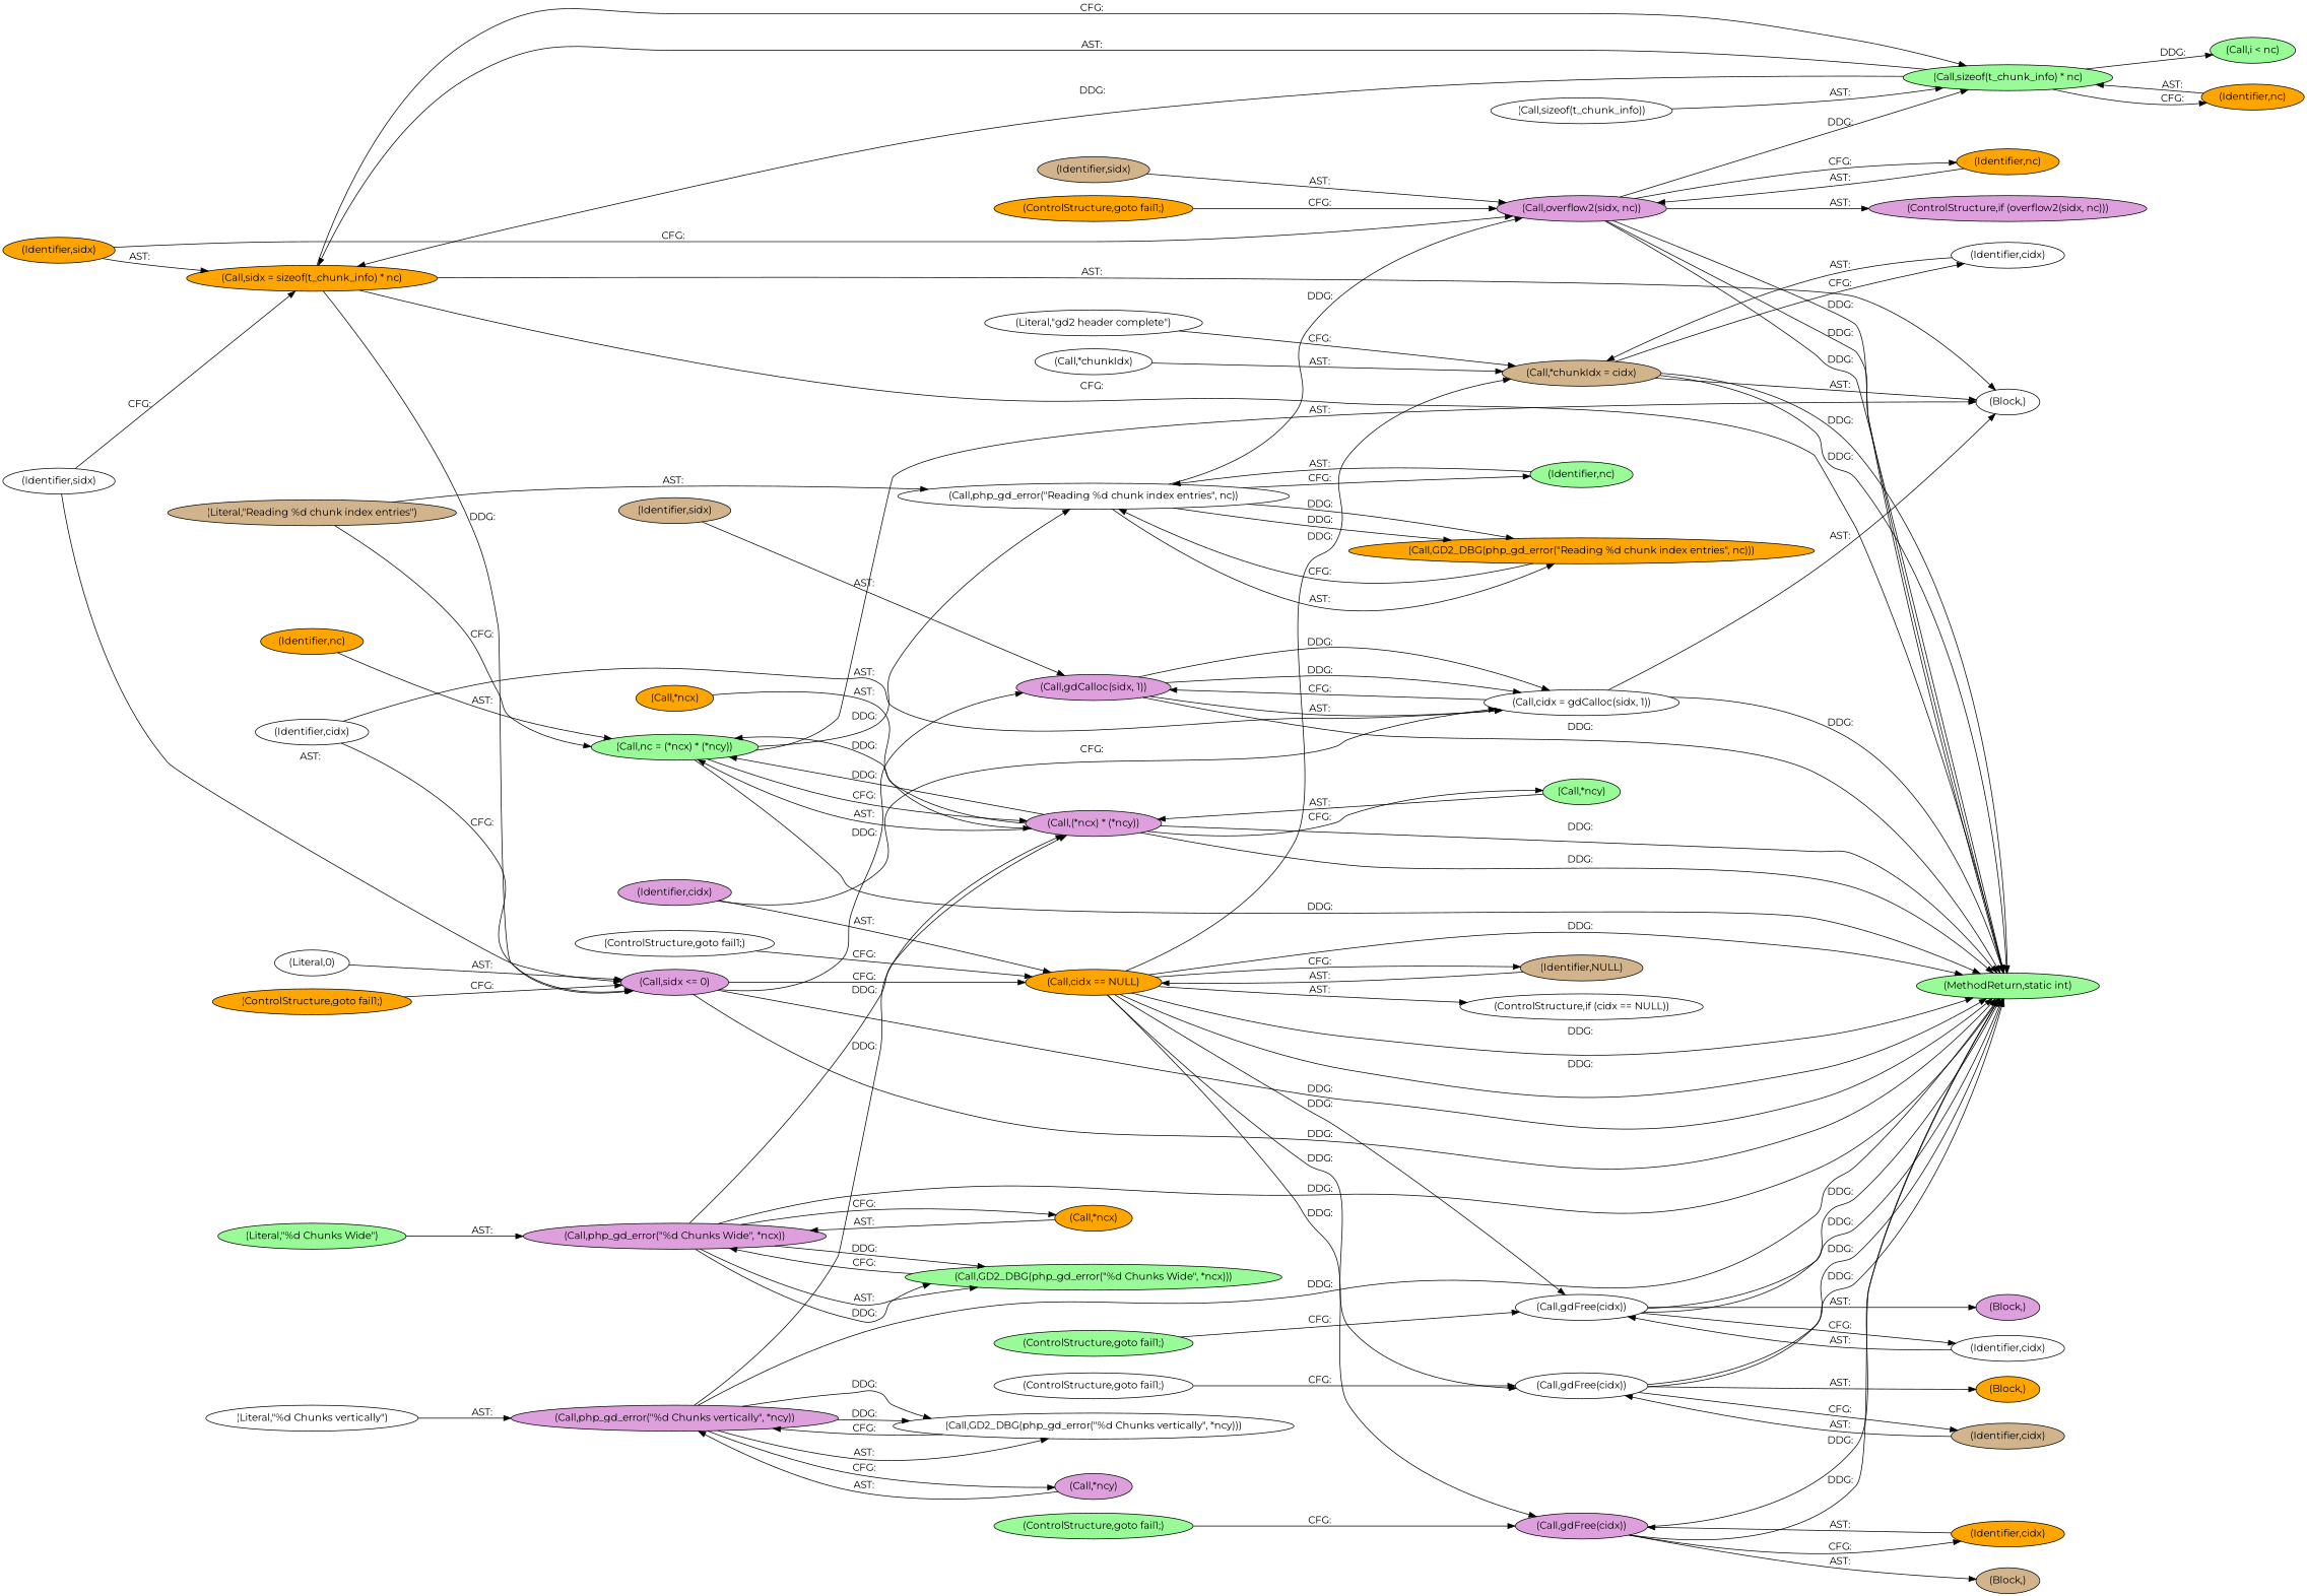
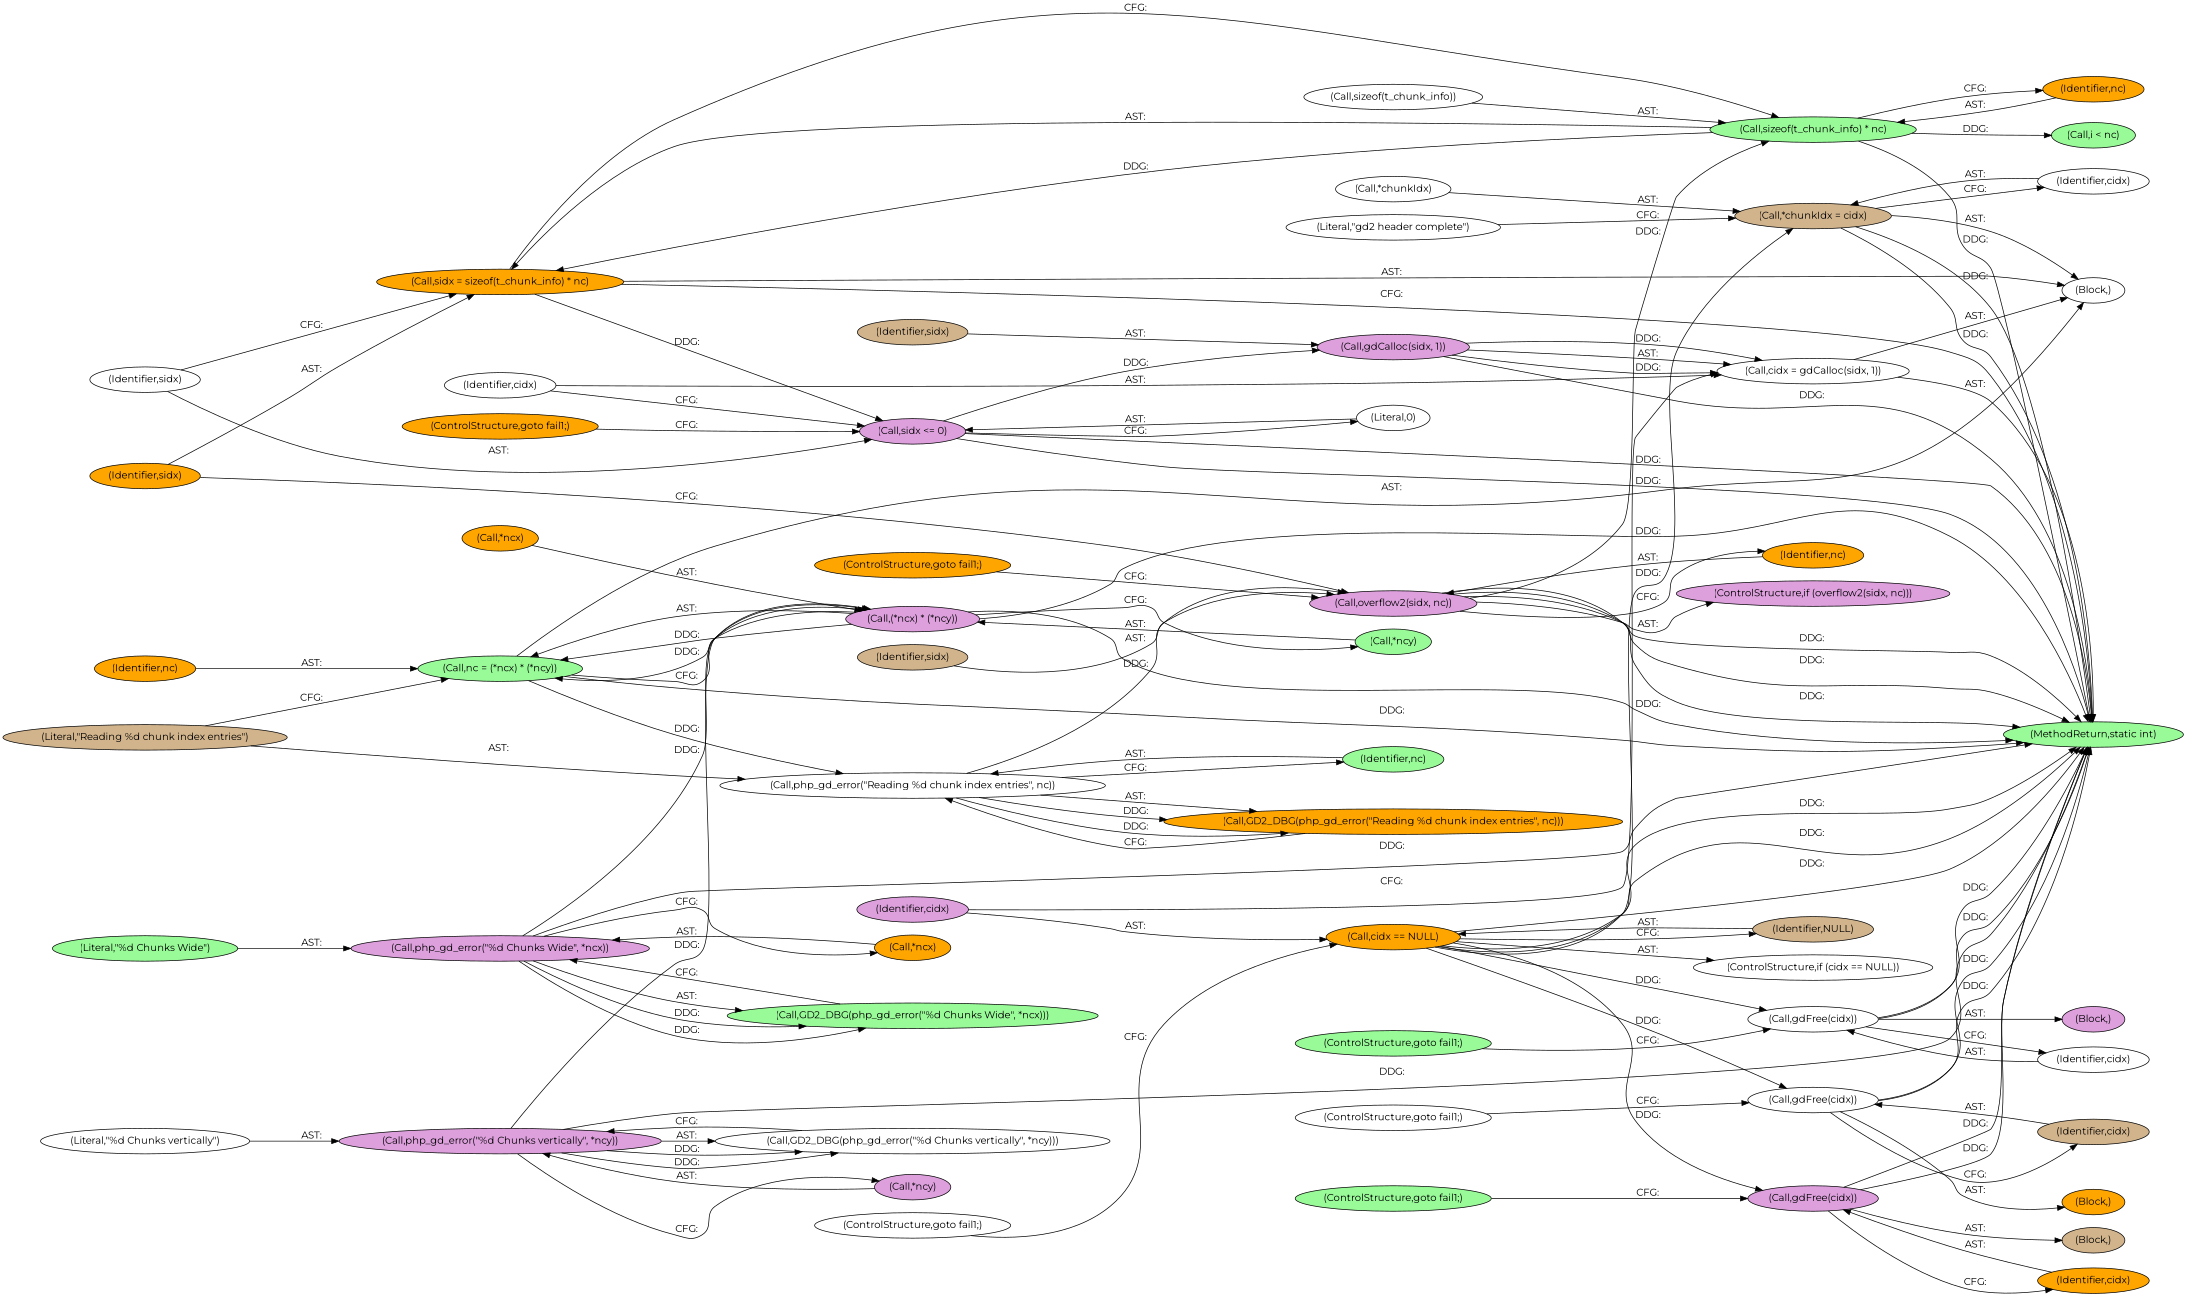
  digraph {
    fontname=Montserrat
    rankdir=LR
    node [fillcolor=white fontname=Montserrat style=filled]
    edge [fontname=Montserrat]
    n1 [fillcolor=orange label="(Call,sidx = sizeof(t_chunk_info) * nc)"]
    n2 [fillcolor=palegreen label="(Call,sizeof(t_chunk_info) * nc)"]
    n3 [fillcolor=plum label="(Call,sidx <= 0)"]
    n4 [label="(Block,)"]
    n5 [fillcolor=palegreen label="(MethodReturn,static int)"]
    n6 [fillcolor=palegreen label="(Call,i < nc)"]
    n7 [fillcolor=orange label="(Identifier,nc)"]
    n8 [fillcolor=plum label="(Call,gdCalloc(sidx, 1))"]
    n9 [label="(Literal,0)"]
    n10 [fillcolor=plum label="(Call,overflow2(sidx, nc))"]
    n11 [fillcolor=orange label="(Identifier,nc)"]
    n12 [fillcolor=plum label="(ControlStructure,if (overflow2(sidx, nc)))"]
    n13 [label="(Call,php_gd_error(\"Reading %d chunk index entries\", nc))"]
    n14 [fillcolor=orange label="(Call,GD2_DBG(php_gd_error(\"Reading %d chunk index entries\", nc)))"]
    n15 [fillcolor=palegreen label="(Identifier,nc)"]
    n16 [fillcolor=palegreen label="(Call,nc = (*ncx) * (*ncy))"]
    n17 [fillcolor=plum label="(Call,(*ncx) * (*ncy))"]
    n18 [fillcolor=palegreen label="(Call,*ncy)"]
    n19 [fillcolor=plum label="(Call,php_gd_error(\"%d Chunks Wide\", *ncx))"]
    n20 [fillcolor=orange label="(Call,*ncx)"]
    n21 [fillcolor=palegreen label="(Call,GD2_DBG(php_gd_error(\"%d Chunks Wide\", *ncx)))"]
    n22 [fillcolor=plum label="(Call,php_gd_error(\"%d Chunks vertically\", *ncy))"]
    n23 [label="(Call,GD2_DBG(php_gd_error(\"%d Chunks vertically\", *ncy)))"]
    n24 [fillcolor=plum label="(Call,*ncy)"]
    n25 [label="(Call,cidx = gdCalloc(sidx, 1))"]
    n26 [fillcolor=orange label="(Call,cidx == NULL)"]
    n27 [label="(Call,gdFree(cidx))"]
    n28 [label="(Call,gdFree(cidx))"]
    n29 [fillcolor=plum label="(Call,gdFree(cidx))"]
    n30 [fillcolor=tan label="(Call,*chunkIdx = cidx)"]
    n31 [fillcolor=tan label="(Identifier,NULL)"]
    n32 [label="(ControlStructure,if (cidx == NULL))"]
    n33 [label="(Identifier,cidx)"]
    n34 [fillcolor=plum label="(Block,)"]
    n35 [fillcolor=orange label="(Block,)"]
    n36 [fillcolor=tan label="(Identifier,cidx)"]
    n37 [fillcolor=orange label="(Identifier,cidx)"]
    n38 [fillcolor=tan label="(Block,)"]
    n39 [label="(Identifier,cidx)"]
    n40 [label="(ControlStructure,goto fail1;)"]
    n41 [fillcolor=orange label="(Identifier,sidx)"]
    n42 [fillcolor=plum label="(Identifier,cidx)"]
    n43 [label="(Literal,\"gd2 header complete\")"]
    n44 [fillcolor=palegreen label="(Literal,\"%d Chunks Wide\")"]
    n45 [fillcolor=tan label="(Identifier,sidx)"]
    n46 [fillcolor=orange label="(Call,*ncx)"]
    n47 [fillcolor=palegreen label="(ControlStructure,goto fail1;)"]
    n48 [label="(ControlStructure,goto fail1;)"]
    n49 [label="(Call,*chunkIdx)"]
    n50 [fillcolor=orange label="(ControlStructure,goto fail1;)"]
    n51 [fillcolor=orange label="(ControlStructure,goto fail1;)"]
    n52 [fillcolor=orange label="(Identifier,nc)"]
    n53 [fillcolor=tan label="(Identifier,sidx)"]
    n54 [label="(Call,sizeof(t_chunk_info))"]
    n55 [label="(Identifier,cidx)"]
    n56 [label="(Identifier,sidx)"]
    n57 [label="(Literal,\"%d Chunks vertically\")"]
    n58 [fillcolor=palegreen label="(ControlStructure,goto fail1;)"]
    n59 [fillcolor=tan label="(Literal,\"Reading %d chunk index entries\")"]
    n1 -> n2 [label="CFG: "]
    n1 -> n3 [label="DDG: "]
    n1 -> n4 [label="AST: "]
    n1 -> n5 [label="CFG: "]
    n2 -> n1 [label="AST: "]
    n2 -> n1 [label="DDG: "]
+   n2 -> n5 [label="DDG: "]
    n2 -> n6 [label="DDG: "]
    n2 -> n7 [label="CFG: "]
    n3 -> n5 [label="DDG: "]
    n3 -> n5 [label="DDG: "]
    n3 -> n8 [label="DDG: "]
-   n3 -> n26 [label="CFG: "]
+   n3 -> n9 [label="CFG: "]
    n7 -> n2 [label="AST: "]
    n8 -> n5 [label="DDG: "]
    n8 -> n25 [label="AST: "]
    n8 -> n25 [label="DDG: "]
    n8 -> n25 [label="DDG: "]
    n9 -> n3 [label="AST: "]
    n10 -> n2 [label="DDG: "]
    n10 -> n5 [label="DDG: "]
    n10 -> n5 [label="DDG: "]
    n10 -> n5 [label="DDG: "]
    n10 -> n11 [label="CFG: "]
    n10 -> n12 [label="AST: "]
    n11 -> n10 [label="AST: "]
    n13 -> n10 [label="DDG: "]
    n13 -> n14 [label="AST: "]
    n13 -> n14 [label="DDG: "]
    n13 -> n14 [label="DDG: "]
    n13 -> n15 [label="CFG: "]
    n14 -> n13 [label="CFG: "]
    n15 -> n13 [label="AST: "]
    n16 -> n4 [label="AST: "]
    n16 -> n5 [label="DDG: "]
    n16 -> n13 [label="DDG: "]
    n16 -> n17 [label="CFG: "]
    n17 -> n5 [label="DDG: "]
    n17 -> n5 [label="DDG: "]
    n17 -> n16 [label="AST: "]
    n17 -> n16 [label="DDG: "]
    n17 -> n16 [label="DDG: "]
    n17 -> n18 [label="CFG: "]
    n18 -> n17 [label="AST: "]
    n19 -> n5 [label="DDG: "]
    n19 -> n17 [label="DDG: "]
    n19 -> n20 [label="CFG: "]
    n19 -> n21 [label="AST: "]
    n19 -> n21 [label="DDG: "]
    n19 -> n21 [label="DDG: "]
    n20 -> n19 [label="AST: "]
    n21 -> n19 [label="CFG: "]
    n22 -> n5 [label="DDG: "]
    n22 -> n17 [label="DDG: "]
    n22 -> n23 [label="AST: "]
    n22 -> n23 [label="DDG: "]
    n22 -> n23 [label="DDG: "]
    n22 -> n24 [label="CFG: "]
    n23 -> n22 [label="CFG: "]
    n24 -> n22 [label="AST: "]
    n25 -> n4 [label="AST: "]
-   n25 -> n5 [label="DDG: "]
-   n25 -> n8 [label="CFG: "]
+   n25 -> n5 [label="AST: "]
    n26 -> n5 [label="DDG: "]
    n26 -> n5 [label="DDG: "]
    n26 -> n5 [label="DDG: "]
    n26 -> n27 [label="DDG: "]
    n26 -> n28 [label="DDG: "]
    n26 -> n29 [label="DDG: "]
    n26 -> n30 [label="DDG: "]
    n26 -> n31 [label="CFG: "]
    n26 -> n32 [label="AST: "]
    n27 -> n5 [label="DDG: "]
    n27 -> n5 [label="DDG: "]
    n27 -> n33 [label="CFG: "]
    n27 -> n34 [label="AST: "]
    n28 -> n5 [label="DDG: "]
    n28 -> n5 [label="DDG: "]
    n28 -> n35 [label="AST: "]
    n28 -> n36 [label="CFG: "]
    n29 -> n5 [label="DDG: "]
    n29 -> n5 [label="DDG: "]
    n29 -> n37 [label="CFG: "]
    n29 -> n38 [label="AST: "]
    n30 -> n4 [label="AST: "]
    n30 -> n5 [label="DDG: "]
    n30 -> n5 [label="DDG: "]
    n30 -> n39 [label="CFG: "]
    n31 -> n26 [label="AST: "]
    n33 -> n27 [label="AST: "]
    n36 -> n28 [label="AST: "]
    n37 -> n29 [label="AST: "]
    n39 -> n30 [label="AST: "]
    n40 -> n28 [label="CFG: "]
    n41 -> n1 [label="AST: "]
    n41 -> n10 [label="CFG: "]
    n42 -> n25 [label="CFG: "]
    n42 -> n26 [label="AST: "]
    n43 -> n30 [label="CFG: "]
    n44 -> n19 [label="AST: "]
    n45 -> n10 [label="AST: "]
    n46 -> n17 [label="AST: "]
    n47 -> n29 [label="CFG: "]
    n48 -> n26 [label="CFG: "]
    n49 -> n30 [label="AST: "]
    n50 -> n3 [label="CFG: "]
    n51 -> n10 [label="CFG: "]
    n52 -> n16 [label="AST: "]
    n53 -> n8 [label="AST: "]
    n54 -> n2 [label="AST: "]
    n55 -> n3 [label="CFG: "]
    n55 -> n25 [label="AST: "]
    n56 -> n1 [label="CFG: "]
    n56 -> n3 [label="AST: "]
    n57 -> n22 [label="AST: "]
    n58 -> n27 [label="CFG: "]
    n59 -> n13 [label="AST: "]
    n59 -> n16 [label="CFG: "]
  }
